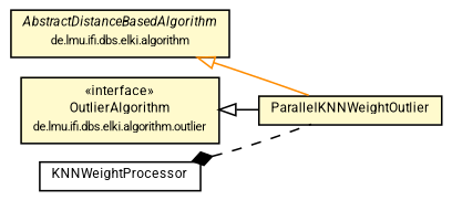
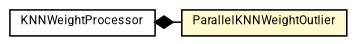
  digraph {
    fontname=Roboto
    nodesep=0.15
    rankdir=LR
    ranksep=0.25
    node [fontcolor=black fontname=Roboto fontsize=8 margin=0 shape=plaintext]
    edge [arrowtail=empty color=black dir=back fontname=Roboto fontsize=7 labelfontname=Roboto labelfontsize=7 style=solid]
-   n1 [height=0 label=<<table title="de.lmu.ifi.dbs.elki.algorithm.AbstractDistanceBasedAlgorithm" border="0" cellborder="1" cellspacing="0" cellpadding="2" bgcolor="LemonChiffon" href="../../../AbstractDistanceBasedAlgorithm.html" target="_parent"> 		<tr><td><table border="0" cellspacing="0" cellpadding="1"> 		<tr><td align="center" balign="center"> <font face="Roboto"><i>AbstractDistanceBasedAlgorithm</i></font> </td></tr> 		<tr><td align="center" balign="center"> <font face="Roboto" point-size="7.0">de.lmu.ifi.dbs.elki.algorithm</font> </td></tr> 		</table></td></tr> 		</table>> width=0]
    n2 [height=0 label=<<table title="de.lmu.ifi.dbs.elki.algorithm.outlier.distance.parallel.ParallelKNNWeightOutlier" border="0" cellborder="1" cellspacing="0" cellpadding="2" bgcolor="lemonChiffon" href="ParallelKNNWeightOutlier.html" target="_parent"> 		<tr><td><table border="0" cellspacing="0" cellpadding="1"> 		<tr><td align="center" balign="center"> <font face="Roboto">ParallelKNNWeightOutlier</font> </td></tr> 		</table></td></tr> 		</table>> width=0]
-   n3 [height=0 label=<<table title="de.lmu.ifi.dbs.elki.algorithm.outlier.OutlierAlgorithm" border="0" cellborder="1" cellspacing="0" cellpadding="2" bgcolor="LemonChiffon" href="../../OutlierAlgorithm.html" target="_parent"> 		<tr><td><table border="0" cellspacing="0" cellpadding="1"> 		<tr><td align="center" balign="center"> &#171;interface&#187; </td></tr> 		<tr><td align="center" balign="center"> <font face="Roboto">OutlierAlgorithm</font> </td></tr> 		<tr><td align="center" balign="center"> <font face="Roboto" point-size="7.0">de.lmu.ifi.dbs.elki.algorithm.outlier</font> </td></tr> 		</table></td></tr> 		</table>> width=0]
    n4 [height=0 label=<<table title="de.lmu.ifi.dbs.elki.algorithm.outlier.distance.parallel.KNNWeightProcessor" border="0" cellborder="1" cellspacing="0" cellpadding="2" href="KNNWeightProcessor.html" target="_parent"> 		<tr><td><table border="0" cellspacing="0" cellpadding="1"> 		<tr><td align="center" balign="center"> <font face="Roboto">KNNWeightProcessor</font> </td></tr> 		</table></td></tr> 		</table>> width=0]
-   n1 -> n2 [color=darkorange weight=10]
-   n3 -> n2 [weight=9]
    n4 -> n2 [arrowhead=none arrowtail=diamond style=dashed weight=6]
  }
